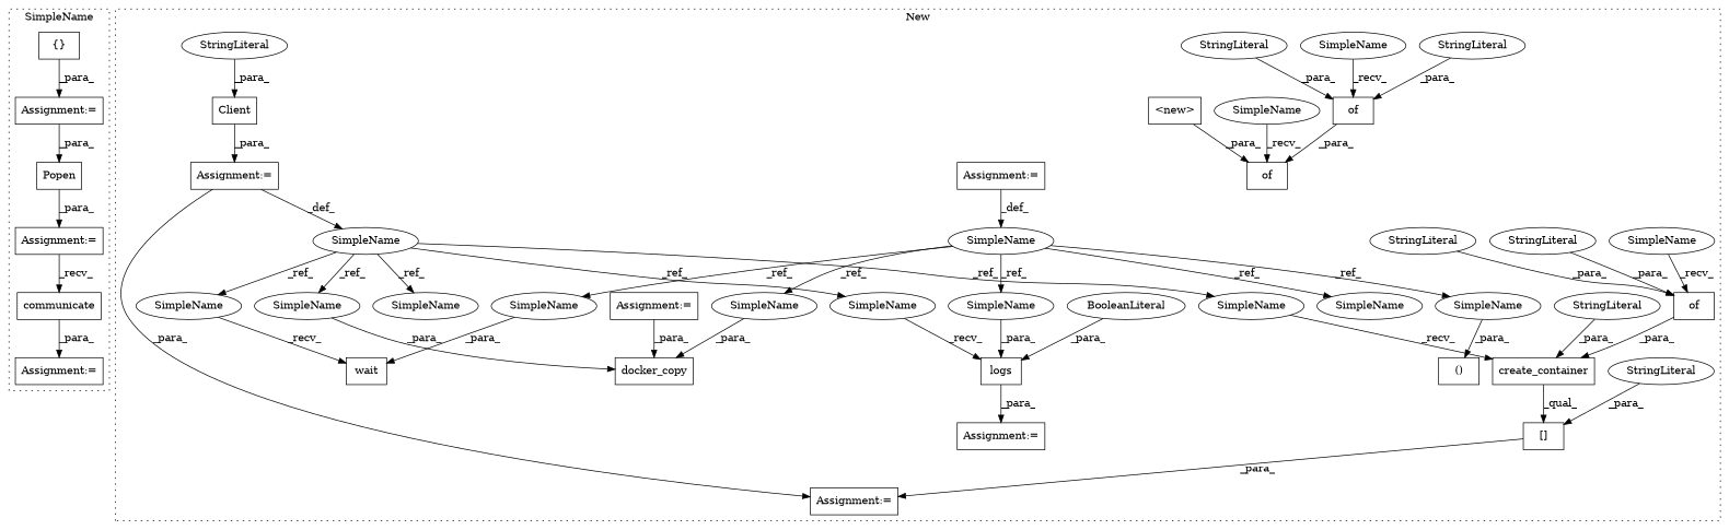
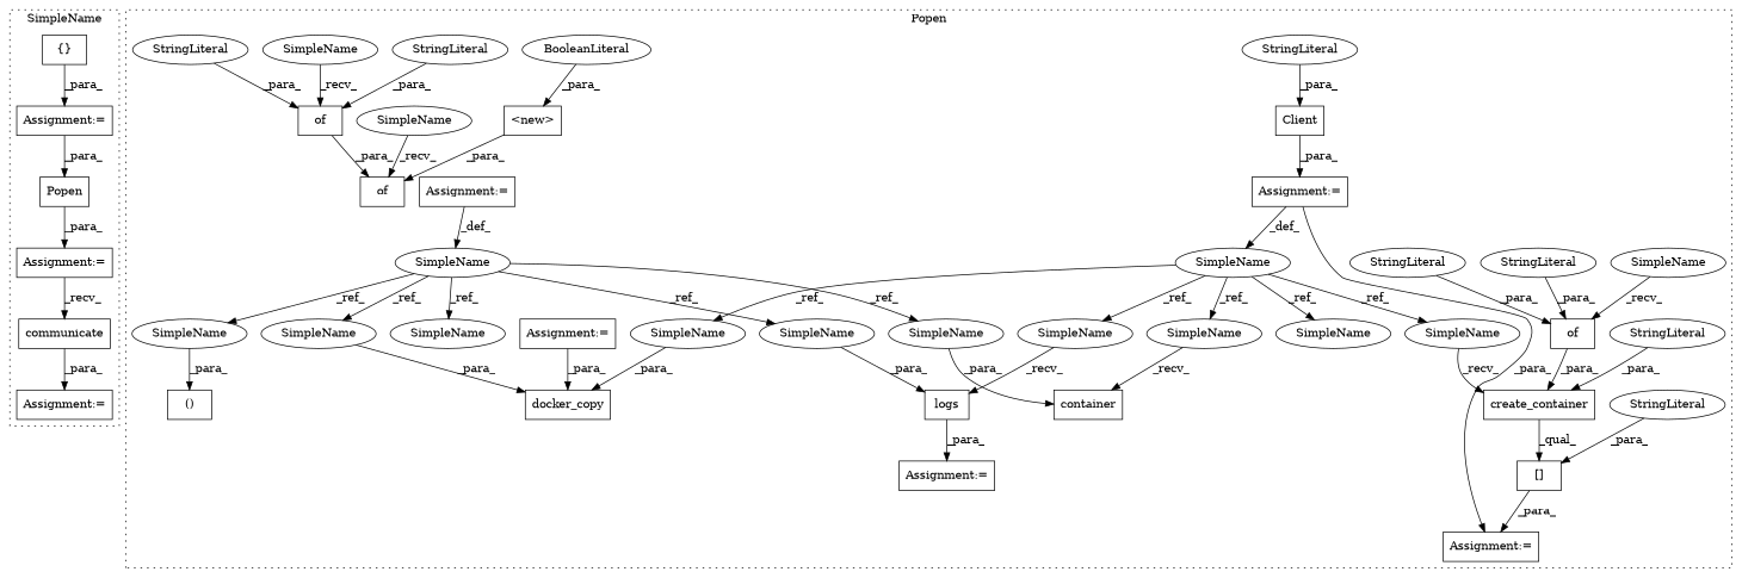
  digraph {
    node [a=42 l=6 s=5387 shape=ellipse]
    n1 [a=32 l="6,1" label=Popen s="6307,6326" shape=box]
    n2 [a=7 l=2 label="Assignment:=" s=6367 shape=box]
    n3 [a=32 l=13 label=communicate s=6377 shape=box]
    n4 [a=7 l=1 label="Assignment:=" s=6306 shape=box]
    n5 [a=4 l="1,1" label="{}" s="5960,6290" shape=box]
    n6 [a=7 l=1 label="Assignment:=" s=5947 shape=box]
    n7 [a=32 l="3,1" label=of s="6123,6153" shape=box]
    n8 [a=2 l="81,1" label="[]" s="6075,6160" shape=box]
    n9 [a=45 l=4 label=StringLiteral s=6156]
    n10 [a=32 l="17,1" label=create_container s="6082,6154" shape=box]
    n11 [a=32 l="3,1" label=of s="6246,6269" shape=box]
    n12 [a=45 label=StringLiteral s=6249]
    n13 [a=45 l=19 label=StringLiteral s=6099]
    n14 [a=45 l=2 label=StringLiteral s=6140]
    n15 [a=45 l=13 label=StringLiteral s=6256]
    n16 [a=45 l=13 label=StringLiteral s=6126]
    n17 [a=32 l="3,1" label=of s="6216,6313" shape=box]
    n18 [a=14 l=22 label="<new>" s=6219 shape=box]
    n19 [a=32 l="7,1" label=Client s="5988,6023" shape=box]
    n20 [a=45 l=28 label=StringLiteral s=5995]
    n21 [a=7 l=1 label="Assignment:=" s=5987 shape=box]
    n22 [a=7 l=2 label="Assignment:=" s=6073 shape=box]
-   n23 [a=32 l="5,1" label=wait s="6330,6342" shape=box]
+   n23 [a=32 l="5,1" label=container s="6330,6342" shape=box]
    n24 [l=7 label=SimpleName]
    n25 [a=106 l=34 label="()" s=6039 shape=box]
    n26 [label=SimpleName s=5981]
    n27 [a=7 l=1 label="Assignment:=" s=6357 shape=box]
    n28 [a=32 l="5,1" label=logs s="6365,6382" shape=box]
    n29 [a=9 l=4 label=BooleanLiteral s=6378]
    n30 [a=7 l=7 label="Assignment:=" shape=box]
    n31 [a=32 l="12,1" label=docker_copy s="6653,6702" shape=box]
    n32 [a=7 l=1 label="Assignment:=" s=6556 shape=box]
    n33 [label=SimpleName s=6075]
    n34 [label=SimpleName s=6358]
    n35 [label=SimpleName s=6665]
    n36 [label=SimpleName s=6191]
    n37 [label=SimpleName s=6323]
    n38 [l=3 label=SimpleName s=6212]
    n39 [l=3 label=SimpleName s=6119]
    n40 [l=3 label=SimpleName s=6242]
    n41 [l=7 label=SimpleName s=6370]
    n42 [l=7 label=SimpleName s=6335]
    n43 [l=7 label=SimpleName s=6066]
    n44 [l=7 label=SimpleName s=6672]
    n45 [l=7 label=SimpleName s=6204]
    subgraph cluster_1 {
      label=SimpleName
      style=dotted
      n1
      n2
      n3
      n4
      n5
      n6
    }
    subgraph cluster_2 {
-     label=New
+     label=Popen
      style=dotted
      n7
      n8
      n9
      n10
      n11
      n12
      n13
      n14
      n15
      n16
      n17
      n18
      n19
      n20
      n21
      n22
      n23
      n24
      n25
      n26
      n27
      n28
      n29
      n30
      n31
      n32
      n33
      n34
      n35
      n36
      n37
      n38
      n39
      n40
      n41
      n42
      n43
      n44
      n45
    }
    n1 -> n4 [label=_para_]
    n3 -> n2 [label=_para_]
    n4 -> n3 [label=_recv_]
    n5 -> n6 [label=_para_]
    n6 -> n1 [label=_para_]
    n7 -> n10 [label=_para_]
    n8 -> n22 [label=_para_]
    n9 -> n8 [label=_para_]
    n10 -> n8 [label=_qual_]
    n11 -> n17 [label=_para_]
    n12 -> n11 [label=_para_]
    n13 -> n10 [label=_para_]
    n14 -> n7 [label=_para_]
    n15 -> n11 [label=_para_]
    n16 -> n7 [label=_para_]
    n18 -> n17 [label=_para_]
    n19 -> n21 [label=_para_]
    n20 -> n19 [label=_para_]
    n21 -> n22 [label=_para_]
    n21 -> n26 [label=_def_]
    n24 -> n41 [label=_ref_]
    n24 -> n42 [label=_ref_]
    n24 -> n43 [label=_ref_]
    n24 -> n44 [label=_ref_]
    n24 -> n45 [label=_ref_]
    n26 -> n33 [label=_ref_]
    n26 -> n34 [label=_ref_]
    n26 -> n35 [label=_ref_]
    n26 -> n36 [label=_ref_]
    n26 -> n37 [label=_ref_]
    n28 -> n27 [label=_para_]
-   n29 -> n28 [label=_para_]
+   n29 -> n18 [label=_para_]
    n30 -> n24 [label=_def_]
    n32 -> n31 [label=_para_]
    n33 -> n10 [label=_recv_]
    n34 -> n28 [label=_recv_]
    n35 -> n31 [label=_para_]
    n37 -> n23 [label=_recv_]
    n38 -> n17 [label=_recv_]
    n39 -> n7 [label=_recv_]
    n40 -> n11 [label=_recv_]
    n41 -> n28 [label=_para_]
    n42 -> n23 [label=_para_]
    n43 -> n25 [label=_para_]
    n44 -> n31 [label=_para_]
  }
